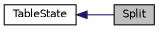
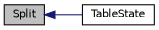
  digraph {
    rankdir=LR
    node [color=black fontname=Helvetica fontsize=10 shape=record style=filled]
    n1 [fillcolor=grey75 fontcolor=black height=0.2 label=Split width=0.4]
    n2 [fillcolor=white height=0.2 label=TableState width=0.4]
-   n2 -> n1 [color=midnightblue dir=back fontname=Helvetica fontsize=10 labelfontname=Helvetica labelfontsize=10 style=solid]
+   n1 -> n2 [color=midnightblue dir=back fontname=Helvetica fontsize=10 labelfontname=Helvetica labelfontsize=10 style=solid]
  }
